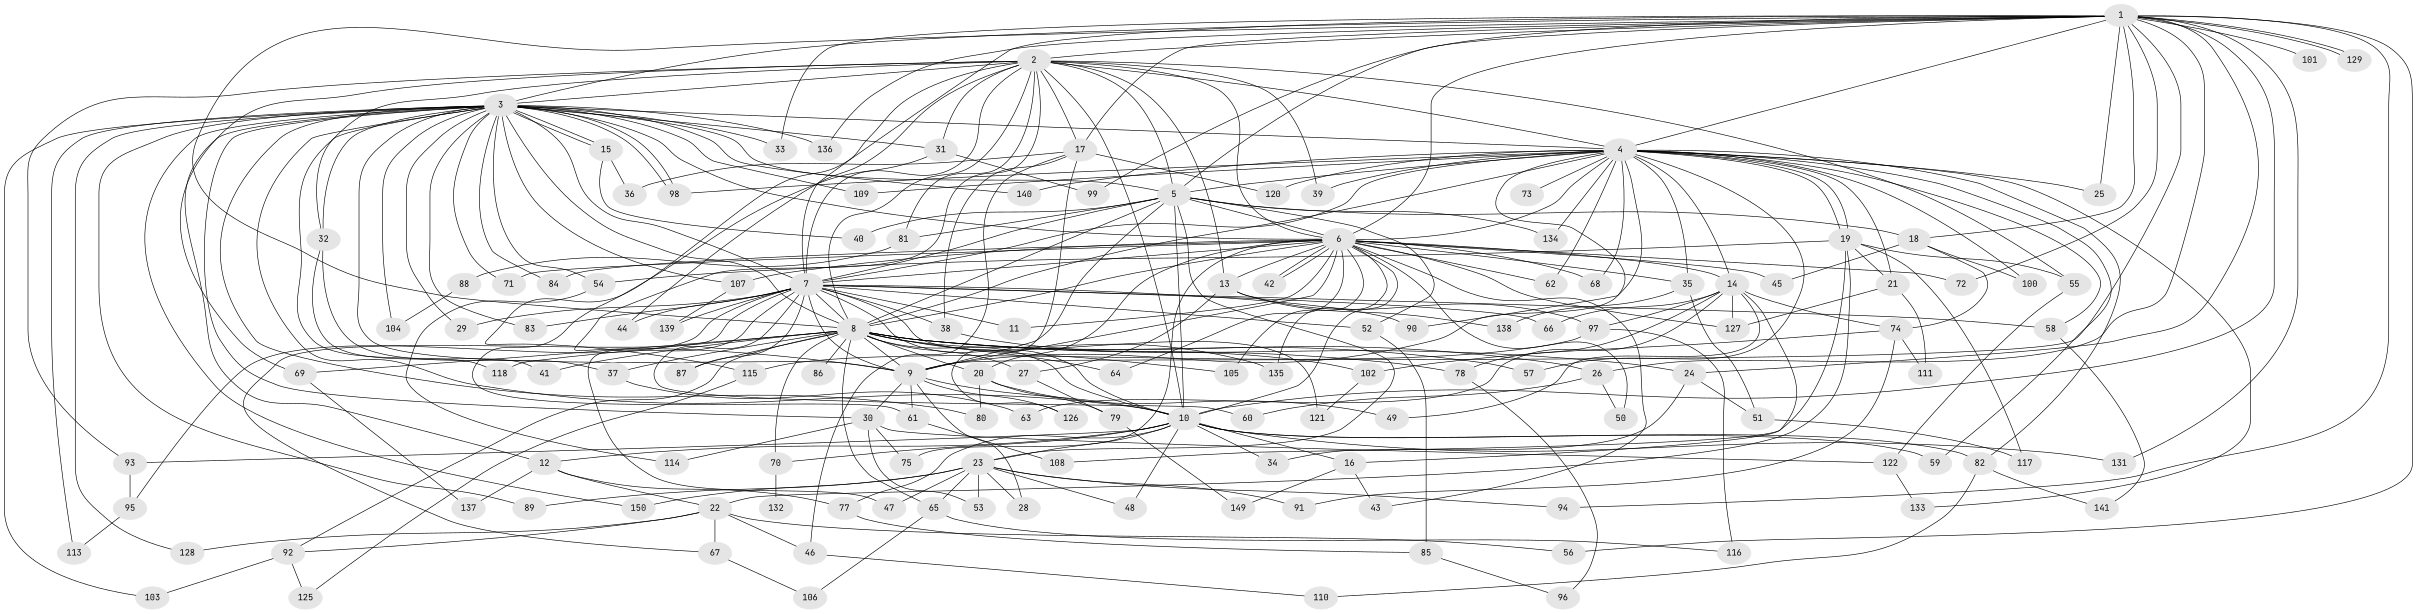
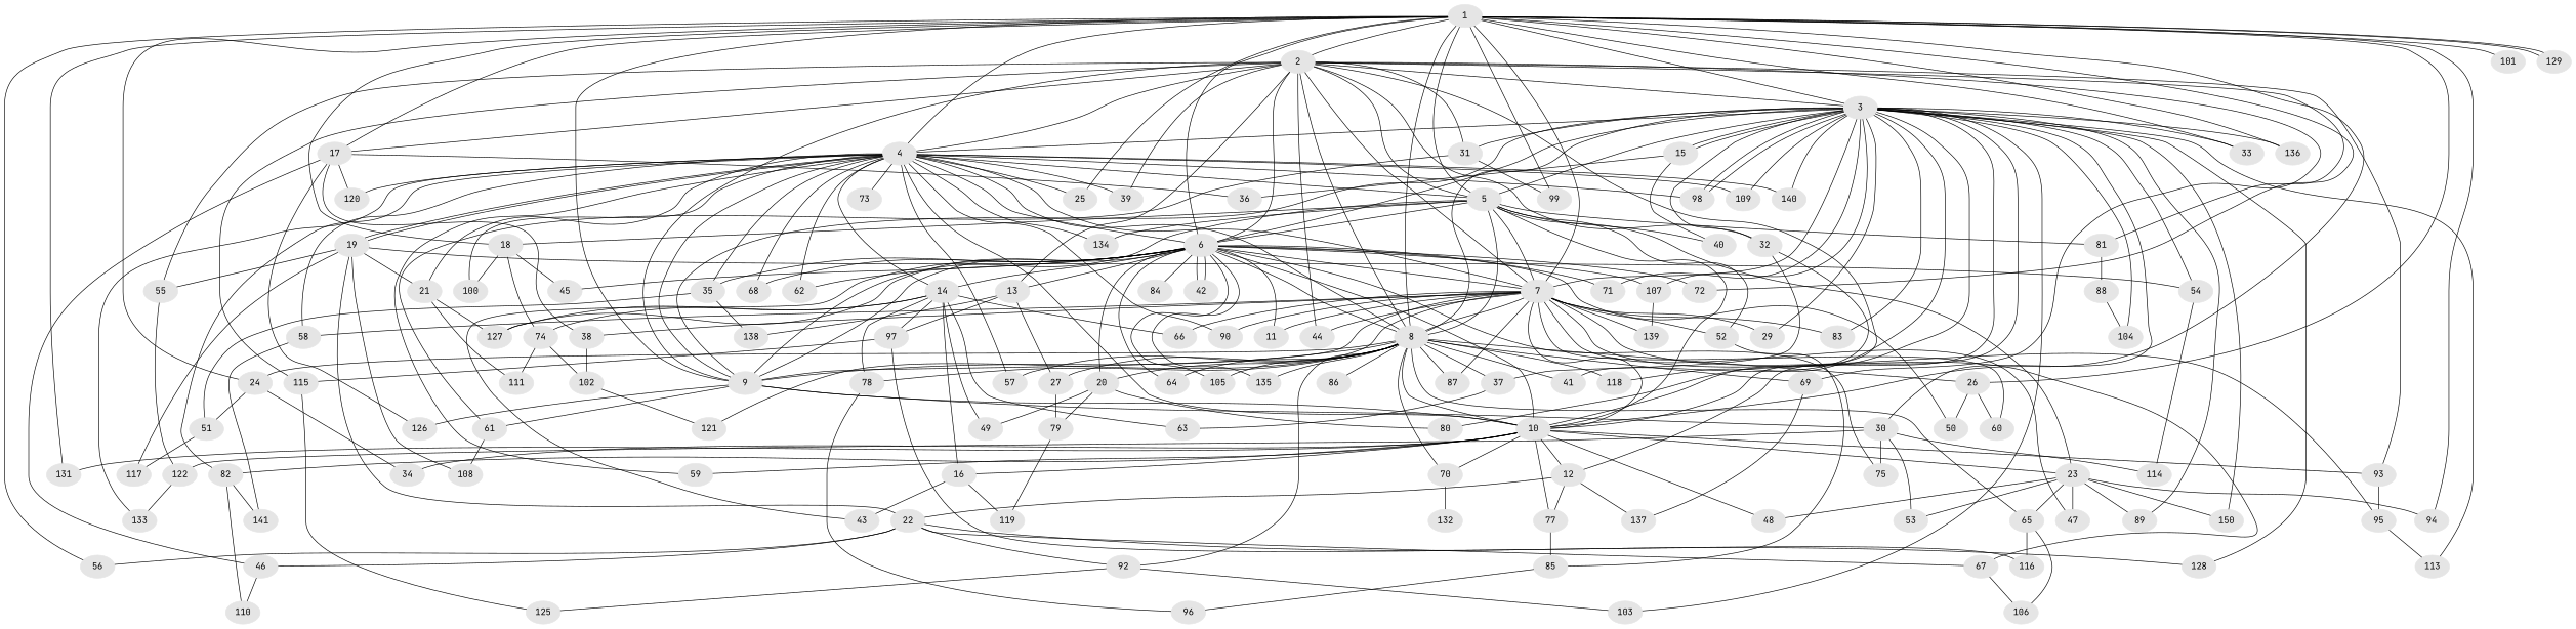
  graph {
    fontname="JetBrains Mono"
    node [color=gray90 fontname="JetBrains Mono" style=filled]
    edge [fontname="JetBrains Mono"]
    1
    2
    3
    4
    5
    6
    7
    8
    9
    10
    17
    18
    24
    25
    26
    33
    56
    72
    94
    99
    101
    129
    131
    136
    13
    31
    32
    39
    44
    55
    69
    81
    93
    115
    12
    15
    29
    30
    54
    71
    80
    83
    84
    89
    98
    103
    104
    107
    109
    113
    118
    128
    n53 [label=150]
    140
    73
    14
    19
    21
    35
    57
    58
    59
    62
    68
    82
    90
    100
    120
    133
    134
    40
    23
    52
    11
    20
    42
    43
    45
    50
    64
    75
    105
    127
    135
    38
    47
    60
    66
    67
    87
    95
    121
    139
    27
    37
    41
    65
    70
    78
    86
    92
-   28
    61
    126
    16
    34
    48
    77
    36
    46
    74
    51
    97
    138
    122
    137
    88
    125
    22
    53
    114
    49
    63
    108
    117
    111
    141
    110
-   91
    85
    79
    102
    106
    116
    132
    96
-   119 [label=149]
+   119
    1 -- 2
    1 -- 3
    1 -- 4
    1 -- 5
    1 -- 6
    1 -- 7
    1 -- 8
    1 -- 9
    1 -- 10
    1 -- 17
    1 -- 18
    1 -- 24
    1 -- 25
    1 -- 26
    1 -- 33
    1 -- 56
    1 -- 72
    1 -- 94
    1 -- 99
    1 -- 101
    1 -- 129
    1 -- 129
    1 -- 131
    1 -- 136
    2 -- 3
    2 -- 4
    2 -- 5
    2 -- 6
    2 -- 7
    2 -- 8
    2 -- 9
    2 -- 10
    2 -- 17
    2 -- 13
    2 -- 31
    2 -- 32
    2 -- 39
    2 -- 44
    2 -- 55
    2 -- 69
    2 -- 81
    2 -- 93
    2 -- 115
    3 -- 4
    3 -- 5
    3 -- 6
    3 -- 7
    3 -- 8
    3 -- 9
    3 -- 10
    3 -- 33
    3 -- 136
    3 -- 31
    3 -- 32
    3 -- 12
    3 -- 15
    3 -- 15
    3 -- 29
    3 -- 30
    3 -- 54
    3 -- 71
    3 -- 80
    3 -- 83
-   3 -- 84
    3 -- 89
    3 -- 98
    3 -- 98
    3 -- 103
    3 -- 104
    3 -- 107
    3 -- 109
    3 -- 113
    3 -- 118
    3 -- 128
    3 -- n53
    3 -- 140
    4 -- 5
    4 -- 6
    4 -- 7
    4 -- 8
    4 -- 9
+   4 -- 10
    4 -- 25
    4 -- 39
    4 -- 98
    4 -- 109
    4 -- 140
    4 -- 73
    4 -- 14
    4 -- 19
    4 -- 19
    4 -- 21
    4 -- 35
    4 -- 57
    4 -- 58
    4 -- 59
    4 -- 62
    4 -- 68
    4 -- 82
    4 -- 90
    4 -- 100
    4 -- 120
    4 -- 133
    4 -- 134
    5 -- 6
    5 -- 7
    5 -- 8
    5 -- 9
    5 -- 10
    5 -- 18
    5 -- 81
    5 -- 134
    5 -- 40
    5 -- 23
    5 -- 52
    6 -- 7
    6 -- 8
    6 -- 9
    6 -- 10
    6 -- 72
    6 -- 13
    6 -- 71
    6 -- 84
    6 -- 107
    6 -- 14
    6 -- 35
    6 -- 62
    6 -- 68
    6 -- 11
    6 -- 20
    6 -- 42
    6 -- 42
    6 -- 43
    6 -- 45
    6 -- 50
    6 -- 64
    6 -- 75
    6 -- 105
    6 -- 127
    6 -- 135
    7 -- 8
    7 -- 9
    7 -- 10
    7 -- 44
    7 -- 29
    7 -- 83
    7 -- 58
    7 -- 90
    7 -- 52
    7 -- 11
    7 -- 38
    7 -- 47
    7 -- 60
    7 -- 66
    7 -- 67
    7 -- 87
    7 -- 95
    7 -- 121
    7 -- 139
    8 -- 9
    8 -- 10
    8 -- 24
    8 -- 26
    8 -- 69
    8 -- 118
    8 -- 57
    8 -- 20
    8 -- 64
    8 -- 105
    8 -- 135
    8 -- 87
    8 -- 27
    8 -- 37
    8 -- 41
    8 -- 65
    8 -- 70
    8 -- 78
    8 -- 86
    8 -- 92
    9 -- 10
    9 -- 30
-   9 -- 28
    9 -- 61
    9 -- 126
    10 -- 131
    10 -- 93
    10 -- 12
    10 -- 59
    10 -- 82
    10 -- 23
    10 -- 70
    10 -- 16
    10 -- 34
    10 -- 48
    10 -- 77
    17 -- 120
    17 -- 38
    17 -- 126
    17 -- 36
    17 -- 46
    18 -- 100
    18 -- 45
    18 -- 74
    24 -- 34
    24 -- 51
    26 -- 50
    26 -- 60
    13 -- 27
    13 -- 97
    13 -- 138
    31 -- 99
    31 -- 61
    32 -- 37
    32 -- 41
    55 -- 122
    69 -- 137
    81 -- 88
    93 -- 95
    115 -- 125
    12 -- 77
    12 -- 137
    12 -- 22
    15 -- 40
    15 -- 36
    30 -- 75
    30 -- 122
    30 -- 53
    30 -- 114
    54 -- 114
    107 -- 139
    14 -- 127
    14 -- 66
    14 -- 78
    14 -- 16
    14 -- 74
    14 -- 97
    14 -- 49
    14 -- 63
    19 -- 55
    19 -- 54
    19 -- 21
    19 -- 22
    19 -- 108
    19 -- 117
    21 -- 127
    21 -- 111
    35 -- 51
    35 -- 138
    58 -- 141
    82 -- 141
    82 -- 110
    23 -- 94
    23 -- 89
    23 -- n53
    23 -- 47
    23 -- 65
-   23 -- 28
    23 -- 48
    23 -- 53
-   23 -- 91
    52 -- 85
    20 -- 80
    20 -- 49
    20 -- 79
    38 -- 102
    67 -- 106
    95 -- 113
    27 -- 79
    37 -- 63
    65 -- 106
    65 -- 116
    70 -- 132
    78 -- 96
    92 -- 103
    92 -- 125
    61 -- 108
    16 -- 43
    16 -- 119
    77 -- 85
    46 -- 110
    74 -- 111
-   74 -- 91
    74 -- 102
    51 -- 117
    97 -- 115
    97 -- 116
    122 -- 133
    88 -- 104
    22 -- 56
    22 -- 128
    22 -- 67
    22 -- 92
    22 -- 46
    85 -- 96
    79 -- 119
    102 -- 121
  }
